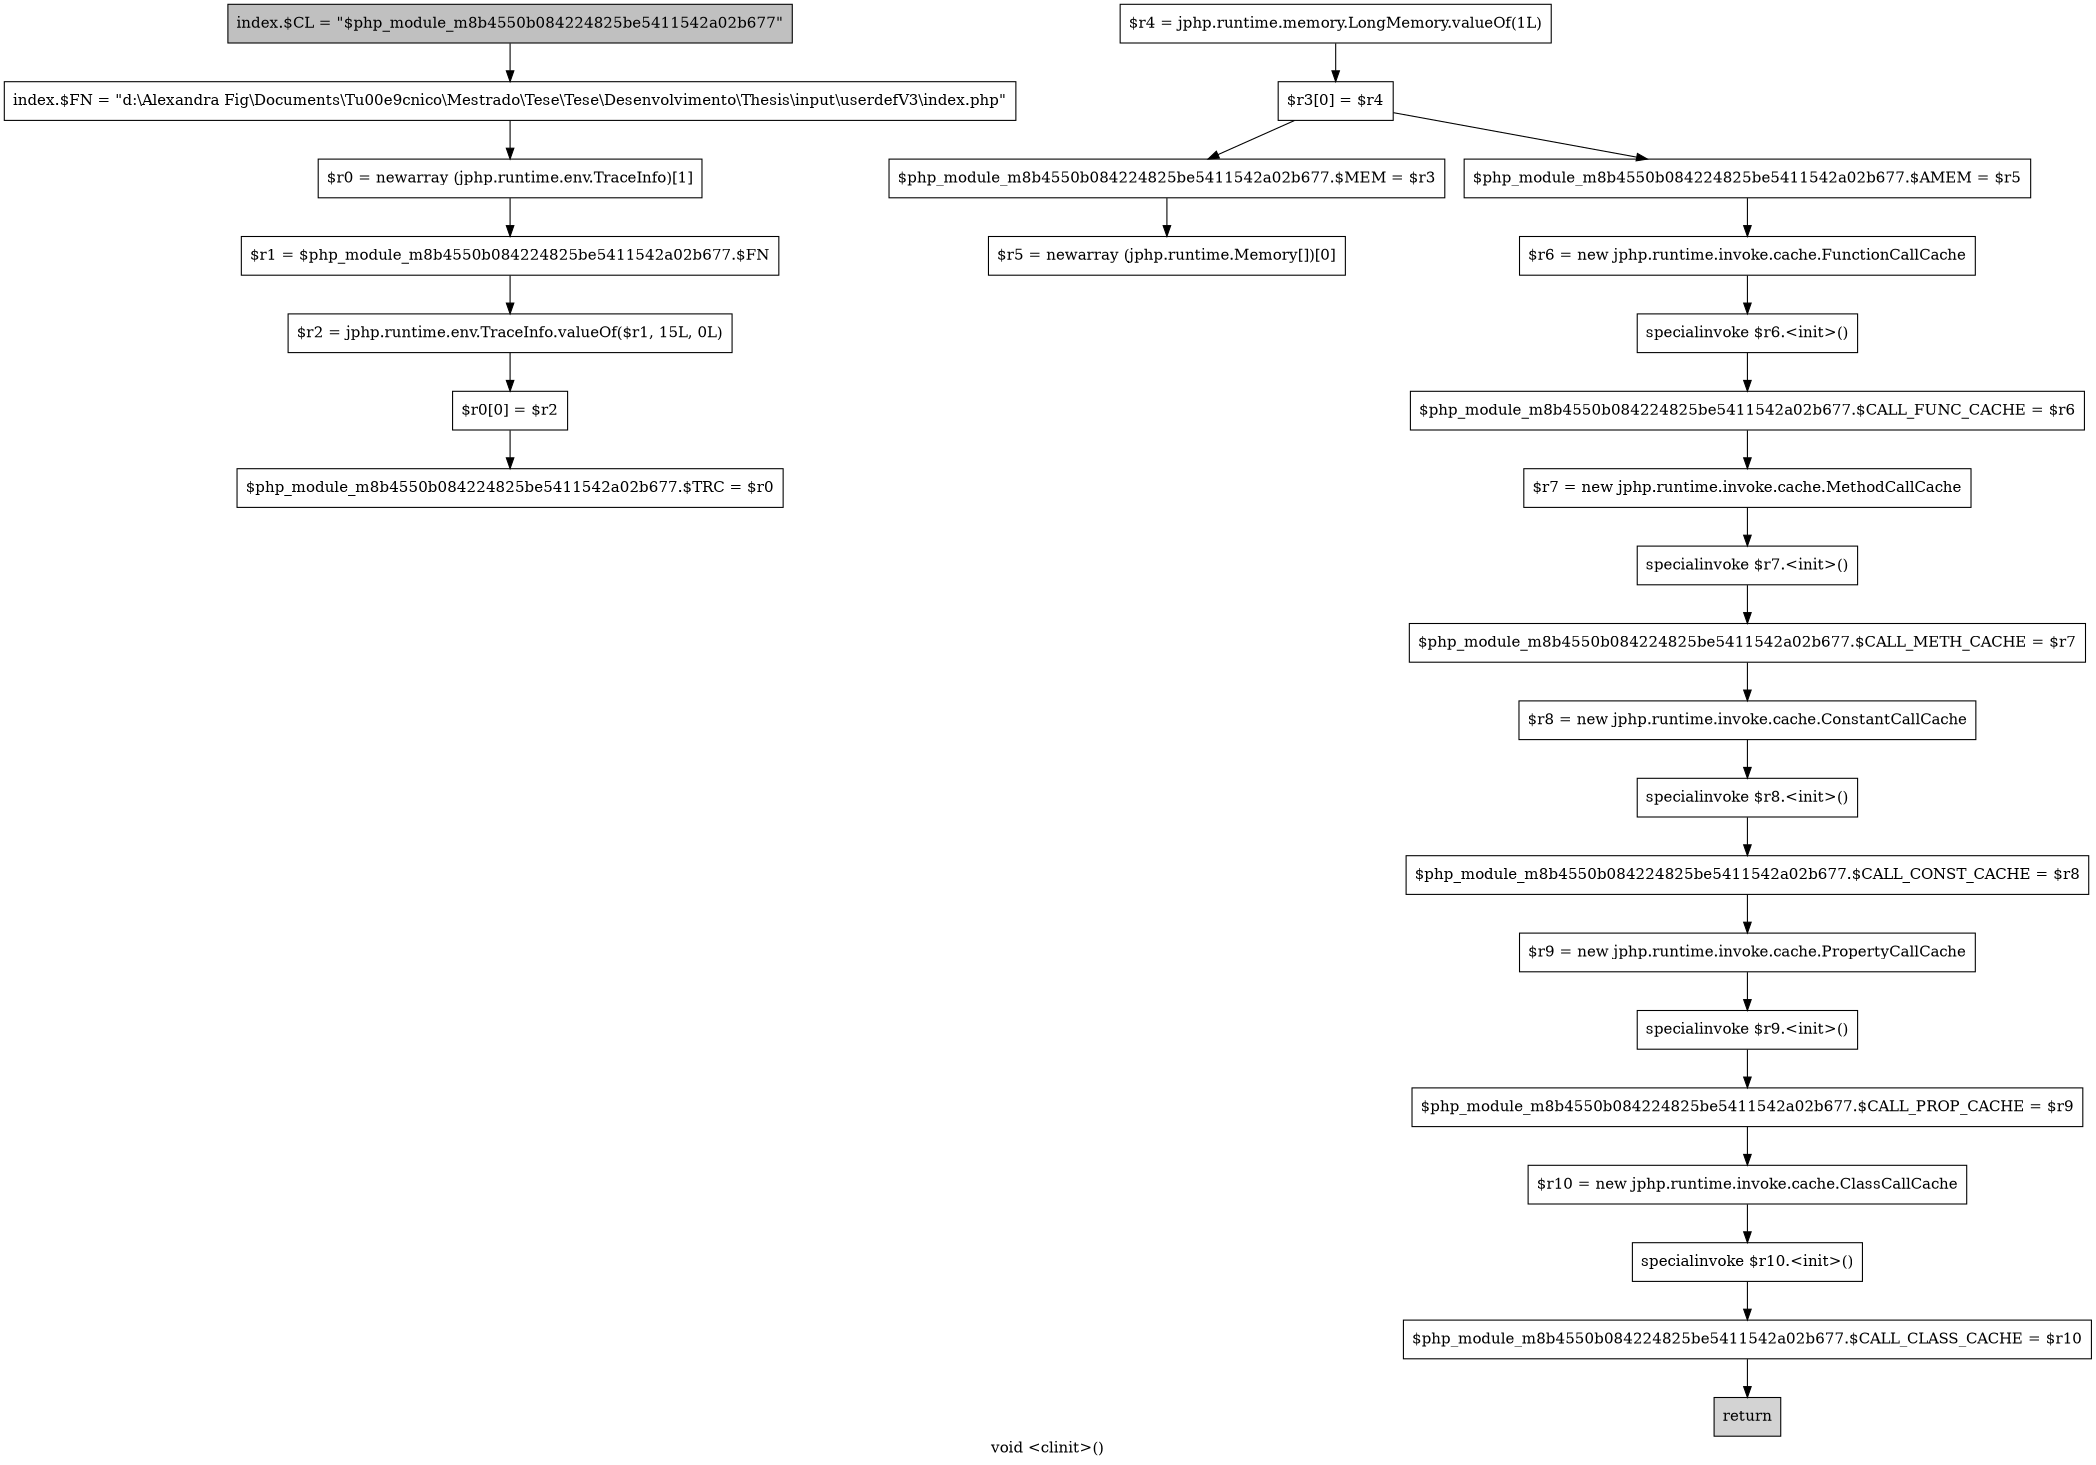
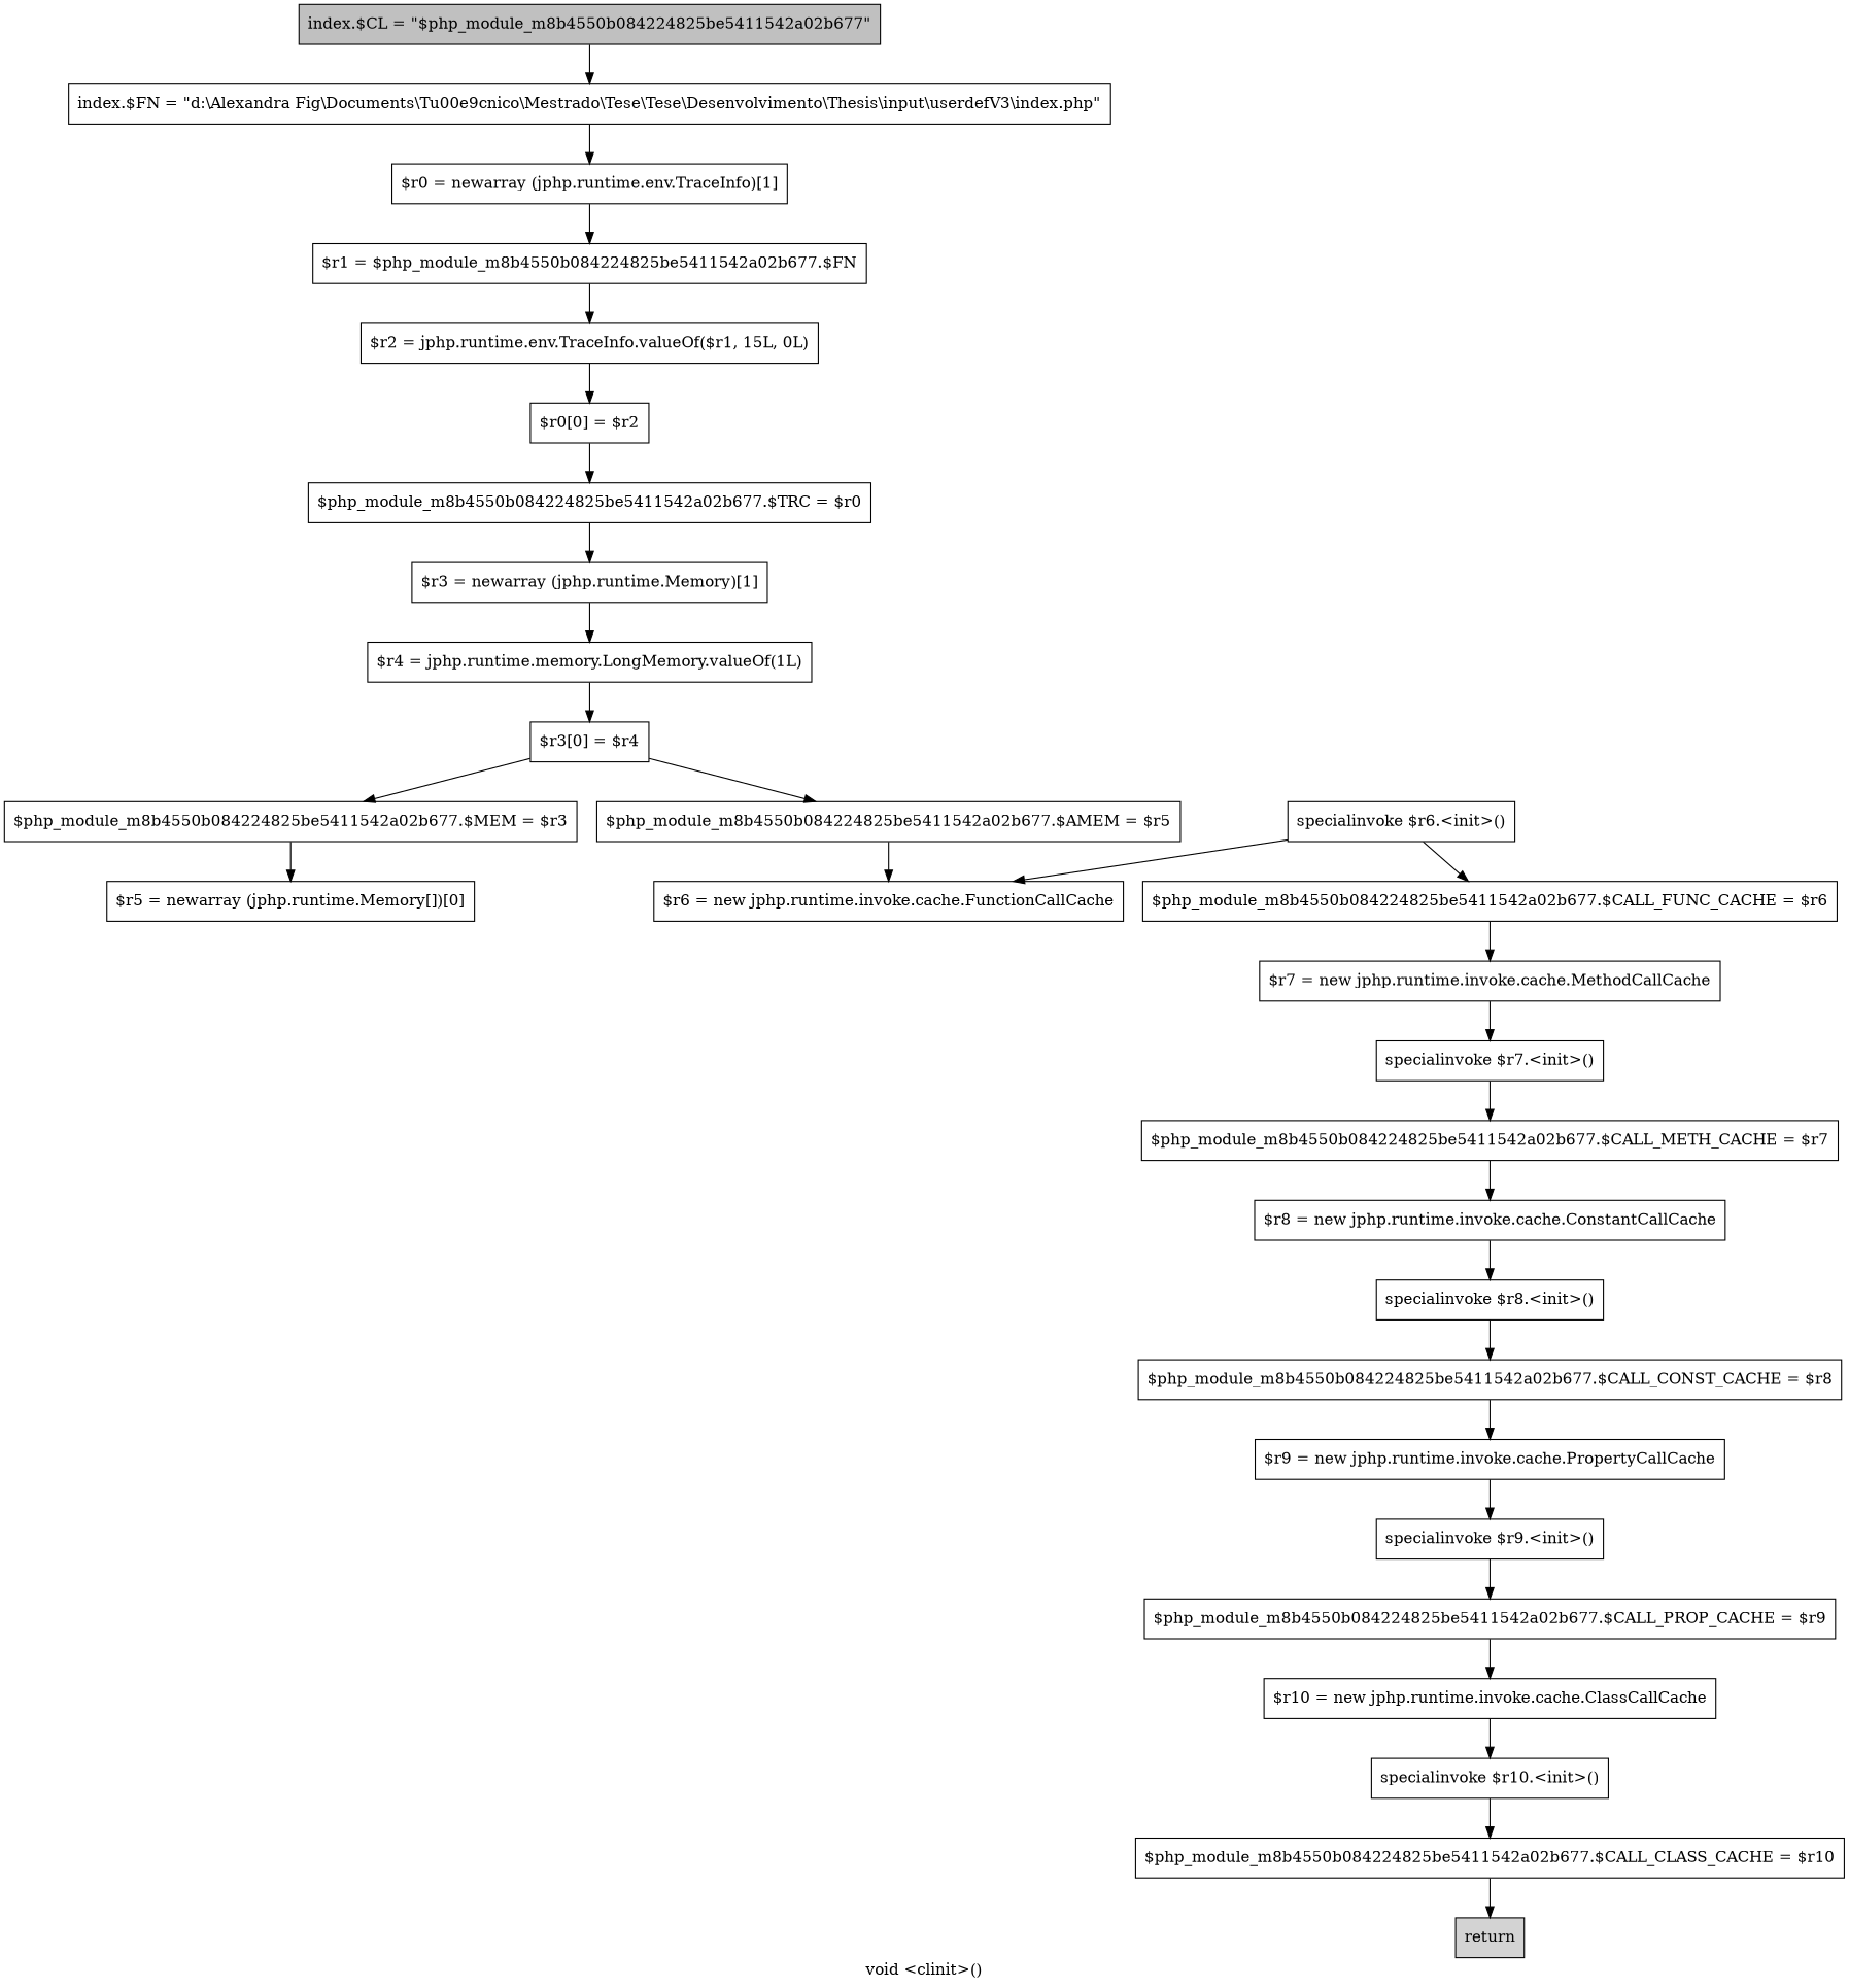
  digraph {
    label="void <clinit>()"
    node [shape=box]
    n1 [fillcolor=gray label="index.$CL = \"$php_module_m8b4550b084224825be5411542a02b677\"" style=filled]
    n2 [label="index.$FN = \"d:\\Alexandra Fig\\Documents\\T\u00e9cnico\\Mestrado\\Tese\\Tese\\Desenvolvimento\\Thesis\\input\\userdefV3\\index.php\""]
    n3 [label="$r0 = newarray (jphp.runtime.env.TraceInfo)[1]"]
    n4 [label="$r1 = $php_module_m8b4550b084224825be5411542a02b677.$FN"]
    n5 [label="$r2 = jphp.runtime.env.TraceInfo.valueOf($r1, 15L, 0L)"]
    n6 [label="$r0[0] = $r2"]
    n7 [label="$php_module_m8b4550b084224825be5411542a02b677.$TRC = $r0"]
+   n8 [label="$r3 = newarray (jphp.runtime.Memory)[1]"]
    n9 [label="$r4 = jphp.runtime.memory.LongMemory.valueOf(1L)"]
    n10 [label="$r3[0] = $r4"]
    n11 [label="$php_module_m8b4550b084224825be5411542a02b677.$MEM = $r3"]
    n12 [label="$php_module_m8b4550b084224825be5411542a02b677.$AMEM = $r5"]
    n13 [label="$r5 = newarray (jphp.runtime.Memory[])[0]"]
    n14 [label="$r6 = new jphp.runtime.invoke.cache.FunctionCallCache"]
    n15 [label="specialinvoke $r6.<init>()"]
    n16 [label="$php_module_m8b4550b084224825be5411542a02b677.$CALL_FUNC_CACHE = $r6"]
    n17 [label="$r7 = new jphp.runtime.invoke.cache.MethodCallCache"]
    n18 [label="specialinvoke $r7.<init>()"]
    n19 [label="$php_module_m8b4550b084224825be5411542a02b677.$CALL_METH_CACHE = $r7"]
    n20 [label="$r8 = new jphp.runtime.invoke.cache.ConstantCallCache"]
    n21 [label="specialinvoke $r8.<init>()"]
    n22 [label="$php_module_m8b4550b084224825be5411542a02b677.$CALL_CONST_CACHE = $r8"]
    n23 [label="$r9 = new jphp.runtime.invoke.cache.PropertyCallCache"]
    n24 [label="specialinvoke $r9.<init>()"]
    n25 [label="$php_module_m8b4550b084224825be5411542a02b677.$CALL_PROP_CACHE = $r9"]
    n26 [label="$r10 = new jphp.runtime.invoke.cache.ClassCallCache"]
    n27 [label="specialinvoke $r10.<init>()"]
    n28 [label="$php_module_m8b4550b084224825be5411542a02b677.$CALL_CLASS_CACHE = $r10"]
    n29 [fillcolor=lightgray label=return style=filled]
    n1 -> n2
    n2 -> n3
    n3 -> n4
    n4 -> n5
    n5 -> n6
    n6 -> n7
+   n7 -> n8
+   n8 -> n9
    n9 -> n10
    n10 -> n11
    n10 -> n12
    n11 -> n13
    n12 -> n14
-   n14 -> n15
+   n15 -> n14
    n15 -> n16
    n16 -> n17
    n17 -> n18
    n18 -> n19
    n19 -> n20
    n20 -> n21
    n21 -> n22
    n22 -> n23
    n23 -> n24
    n24 -> n25
    n25 -> n26
    n26 -> n27
    n27 -> n28
    n28 -> n29
  }
